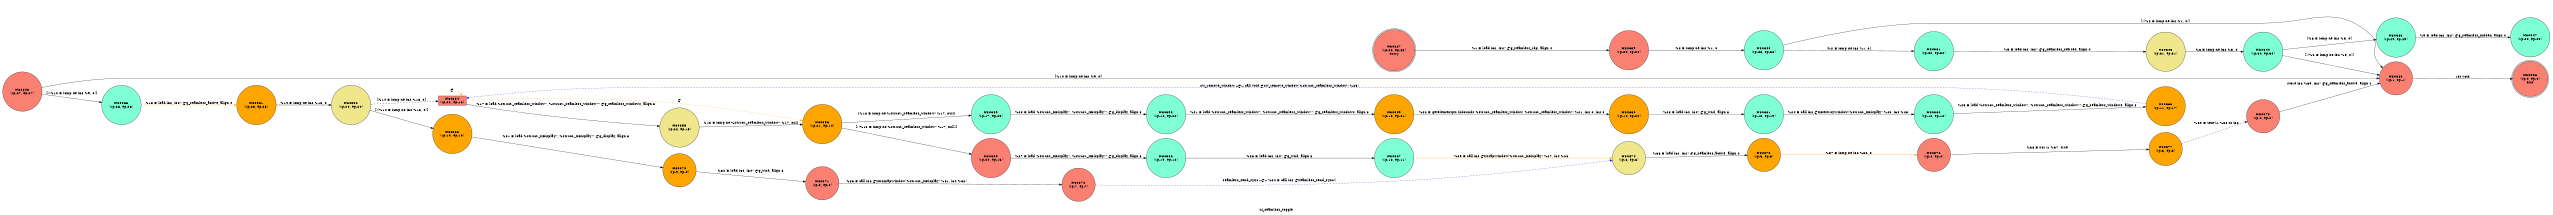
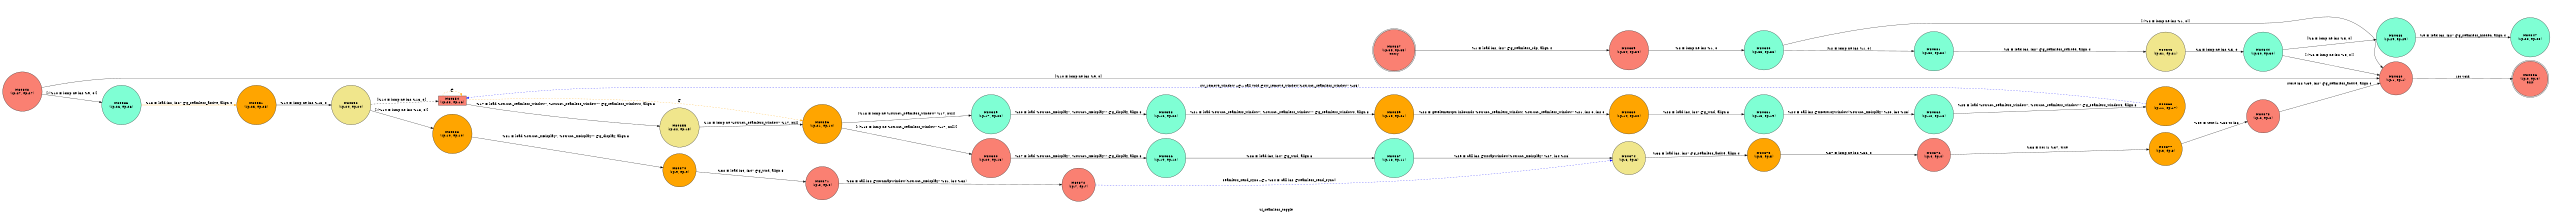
  digraph {
    label=ui_seamless_toggle
    rankdir=LR
    node [fillcolor=aquamarine shape=circle style=filled]
    n1 [fillcolor=salmon label="N80336\n(rp:0, ep:0)\nexit" shape=doublecircle]
    n2 [fillcolor=salmon label="N80337\n(rp:35, ep:35)\nentry" shape=doublecircle]
    n3 [fillcolor=salmon label="N80339\n(rp:34, ep:34)"]
    n4 [label="N80340\n(rp:33, ep:33)"]
    n5 [label="N80381\n(rp:32, ep:32)"]
    n6 [fillcolor=salmon label="N80380\n(rp:1, ep:1)"]
    n7 [fillcolor=khaki label="N80343\n(rp:31, ep:31)"]
    n8 [label="N80344\n(rp:30, ep:30)"]
    n9 [label="N80383\n(rp:29, ep:29)"]
    n10 [label="N80347\n(rp:28, ep:28)"]
    n11 [fillcolor=salmon label="N80348\n(rp:27, ep:27)"]
    n12 [label="N80386\n(rp:26, ep:26)"]
    n13 [fillcolor=orange label="N80351\n(rp:25, ep:25)"]
    n14 [fillcolor=khaki label="N80352\n(rp:24, ep:24)"]
    n15 [fillcolor=orange label="N80388\n(rp:10, ep:10)"]
    n16 [fillcolor=salmon label="N80354\n(rp:23, ep:16)" shape=box]
    n17 [fillcolor=orange label="N80370\n(rp:9, ep:9)"]
    n18 [fillcolor=khaki label="N80355\n(rp:22, ep:15)"]
    n19 [fillcolor=orange label="N80356\n(rp:21, ep:14)"]
    n20 [fillcolor=salmon label="N80371\n(rp:8, ep:8)"]
    n21 [label="N80389\n(rp:17, ep:23)"]
    n22 [fillcolor=salmon label="N80300\n(rp:20, ep:13)"]
    n23 [label="N80358\n(rp:16, ep:22)"]
    n24 [label="N80366\n(rp:19, ep:12)"]
    n25 [fillcolor=orange label="N80359\n(rp:15, ep:21)"]
    n26 [label="N80367\n(rp:18, ep:11)"]
    n27 [fillcolor=orange label="N80360\n(rp:14, ep:20)"]
    n28 [label="N80361\n(rp:13, ep:19)"]
    n29 [label="N80362\n(rp:12, ep:18)"]
    n30 [fillcolor=orange label="N80363\n(rp:11, ep:17)"]
    n31 [fillcolor=khaki label="N80374\n(rp:6, ep:6)"]
    n32 [fillcolor=orange label="N80375\n(rp:5, ep:5)"]
    n33 [fillcolor=salmon label="N80376\n(rp:4, ep:4)"]
    n34 [fillcolor=salmon label="N80372\n(rp:7, ep:7)"]
    n35 [fillcolor=orange label="N80377\n(rp:3, ep:3)"]
    n36 [fillcolor=salmon label="N80378\n(rp:2, ep:2)"]
    n2 -> n3 [label="%1 = load i32, i32* @g_seamless_rdp, align 4"]
    n3 -> n4 [label="%2 = icmp ne i32 %1, 0"]
    n4 -> n5 [label="[%2 = icmp ne i32 %1, 0]"]
    n4 -> n6 [label="[!(%2 = icmp ne i32 %1, 0)]"]
    n5 -> n7 [label="%5 = load i32, i32* @g_seamless_started, align 4"]
    n6 -> n1 [label="ret void"]
    n7 -> n8 [label="%6 = icmp ne i32 %5, 0"]
    n8 -> n6 [label="[!(%6 = icmp ne i32 %5, 0)]"]
    n8 -> n9 [label="[%6 = icmp ne i32 %5, 0]"]
    n9 -> n10 [label="%9 = load i32, i32* @g_seamless_hidden, align 4"]
    n11 -> n6 [label="[%10 = icmp ne i32 %9, 0]"]
    n11 -> n12 [label="[!(%10 = icmp ne i32 %9, 0)]"]
    n12 -> n13 [color=orange label="%13 = load i32, i32* @g_seamless_active, align 4"]
    n13 -> n14 [label="%14 = icmp ne i32 %13, 0"]
    n14 -> n15 [label="[!(%14 = icmp ne i32 %13, 0)]"]
    n14 -> n16 [label="[%14 = icmp ne i32 %13, 0]" style=dashed]
    n15 -> n17 [label="%31 = load %struct._XDisplay*, %struct._XDisplay** @g_display, align 8"]
    n16 -> n16 [color=orange label="@" style=dashed]
    n16 -> n18 [label="%17 = load %struct._seamless_window*, %struct._seamless_window** @g_seamless_windows, align 8"]
    n16 -> n19 [color=orange label="@" style=dashed]
    n17 -> n20 [label="%32 = load i64, i64* @g_wnd, align 8"]
    n18 -> n19 [label="%18 = icmp ne %struct._seamless_window* %17, null"]
    n19 -> n21 [label="[%18 = icmp ne %struct._seamless_window* %17, null]"]
    n19 -> n22 [label="[!(%18 = icmp ne %struct._seamless_window* %17, null)]"]
    n20 -> n34 [label="%33 = call i32 @XUnmapWindow(%struct._XDisplay* %31, i64 %32)"]
    n21 -> n23 [label="%20 = load %struct._XDisplay*, %struct._XDisplay** @g_display, align 8"]
    n22 -> n24 [label="%27 = load %struct._XDisplay*, %struct._XDisplay** @g_display, align 8"]
    n23 -> n25 [label="%21 = load %struct._seamless_window*, %struct._seamless_window** @g_seamless_windows, align 8"]
    n24 -> n26 [label="%28 = load i64, i64* @g_wnd, align 8"]
    n25 -> n27 [label="%22 = getelementptr inbounds %struct._seamless_window, %struct._seamless_window* %21, i32 0, i32 0"]
-   n26 -> n31 [label="%29 = call i32 @XMapWindow(%struct._XDisplay* %27, i64 %28)" color=orange]
+   n26 -> n31 [label="%29 = call i32 @XMapWindow(%struct._XDisplay* %27, i64 %28)"]
    n27 -> n28 [label="%28 = load i64, i64* @g_wnd, align 8"]
    n28 -> n29 [label="%24 = call i32 @XDestroyWindow(%struct._XDisplay* %20, i64 %23)"]
    n29 -> n30 [label="%25 = load %struct._seamless_window*, %struct._seamless_window** @g_seamless_windows, align 8"]
    n30 -> n16 [color=blue label="sw_remove_window --@-- call void @sw_remove_window(%struct._seamless_window* %25)" style=dashed]
    n31 -> n32 [label="%36 = load i32, i32* @g_seamless_active, align 4"]
-   n32 -> n33 [label="%37 = icmp ne i32 %36, 0" color=orange]
+   n32 -> n33 [label="%37 = icmp ne i32 %36, 0"]
    n33 -> n35 [label="%38 = xor i1 %37, true"]
    n34 -> n31 [color=blue label="seamless_send_sync --@-- %34 = call i32 @seamless_send_sync()" style=dashed]
-   n35 -> n36 [label="%39 = zext i1 %38 to i32" style=dashed]
+   n35 -> n36 [label="%39 = zext i1 %38 to i32"]
    n36 -> n6 [label="store i32 %39, i32* @g_seamless_active, align 4"]
  }
